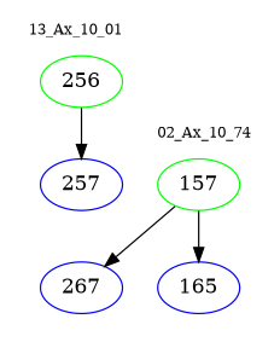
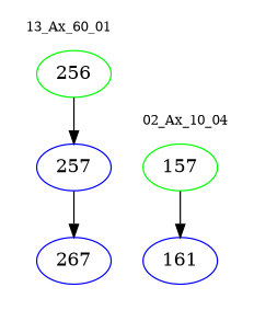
  digraph {
    node [color=blue]
    edge [color=black]
    n1 [color=green label=256]
    n2 [label=257]
    n3 [label=267]
    n4 [color=green label=157]
-   n5 [label=165]
+   n5 [label=161]
    subgraph cluster_1 {
      color=white
      fontsize=10
-     label="13_Ax_10_01"
+     label="13_Ax_60_01"
      n1
      n2
      n3
    }
    subgraph cluster_2 {
      color=white
      fontsize=10
-     label="02_Ax_10_74"
+     label="02_Ax_10_04"
      n4
      n5
    }
    n1 -> n2
-   n4 -> n3
+   n2 -> n3
    n4 -> n5
  }
